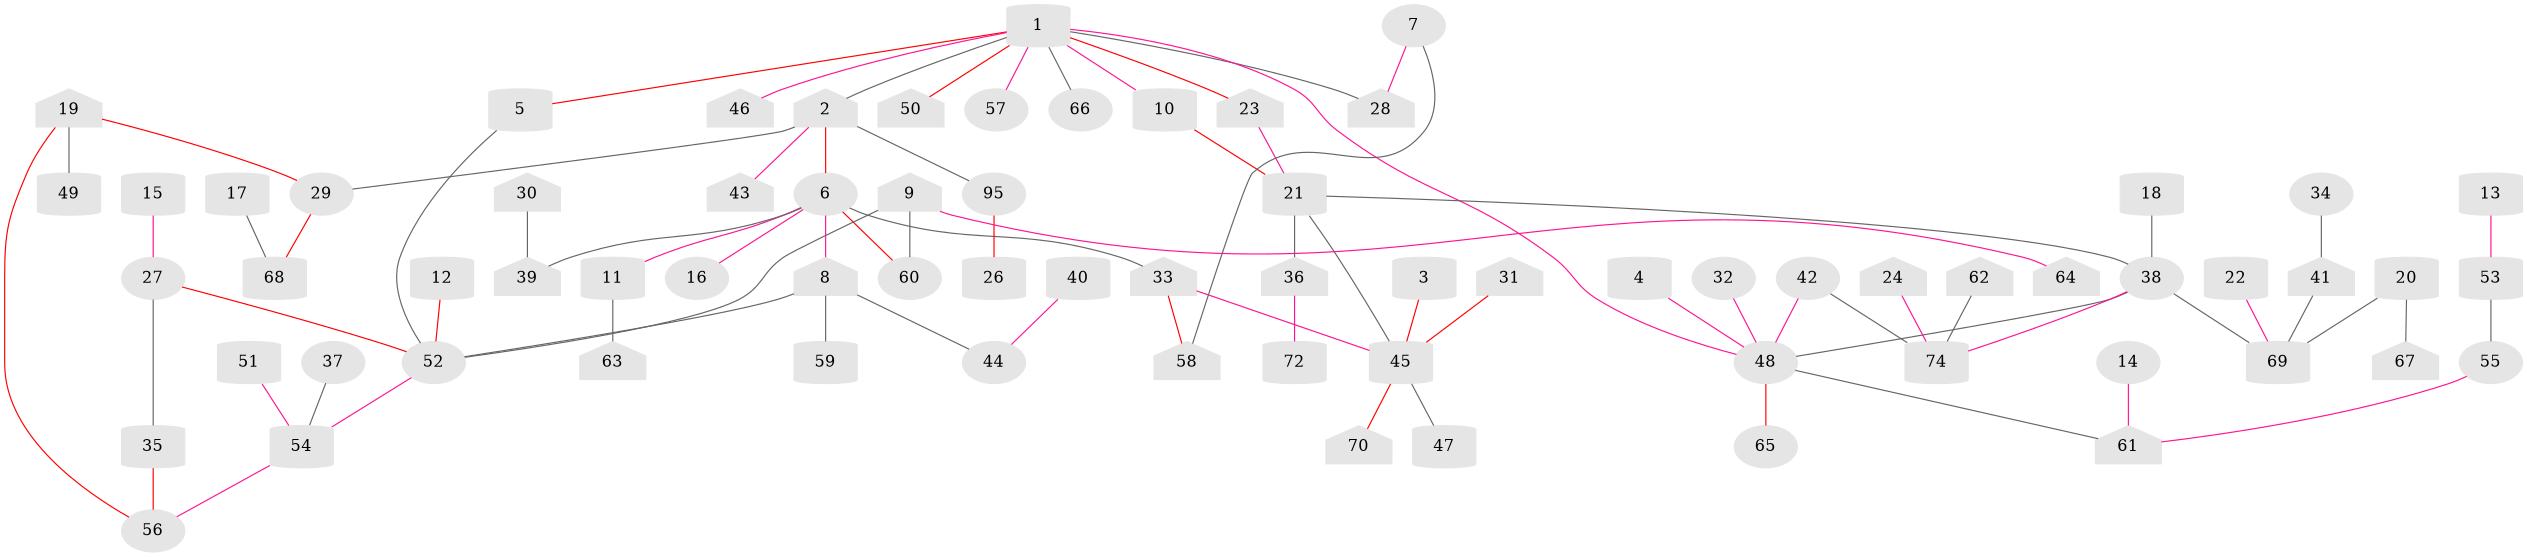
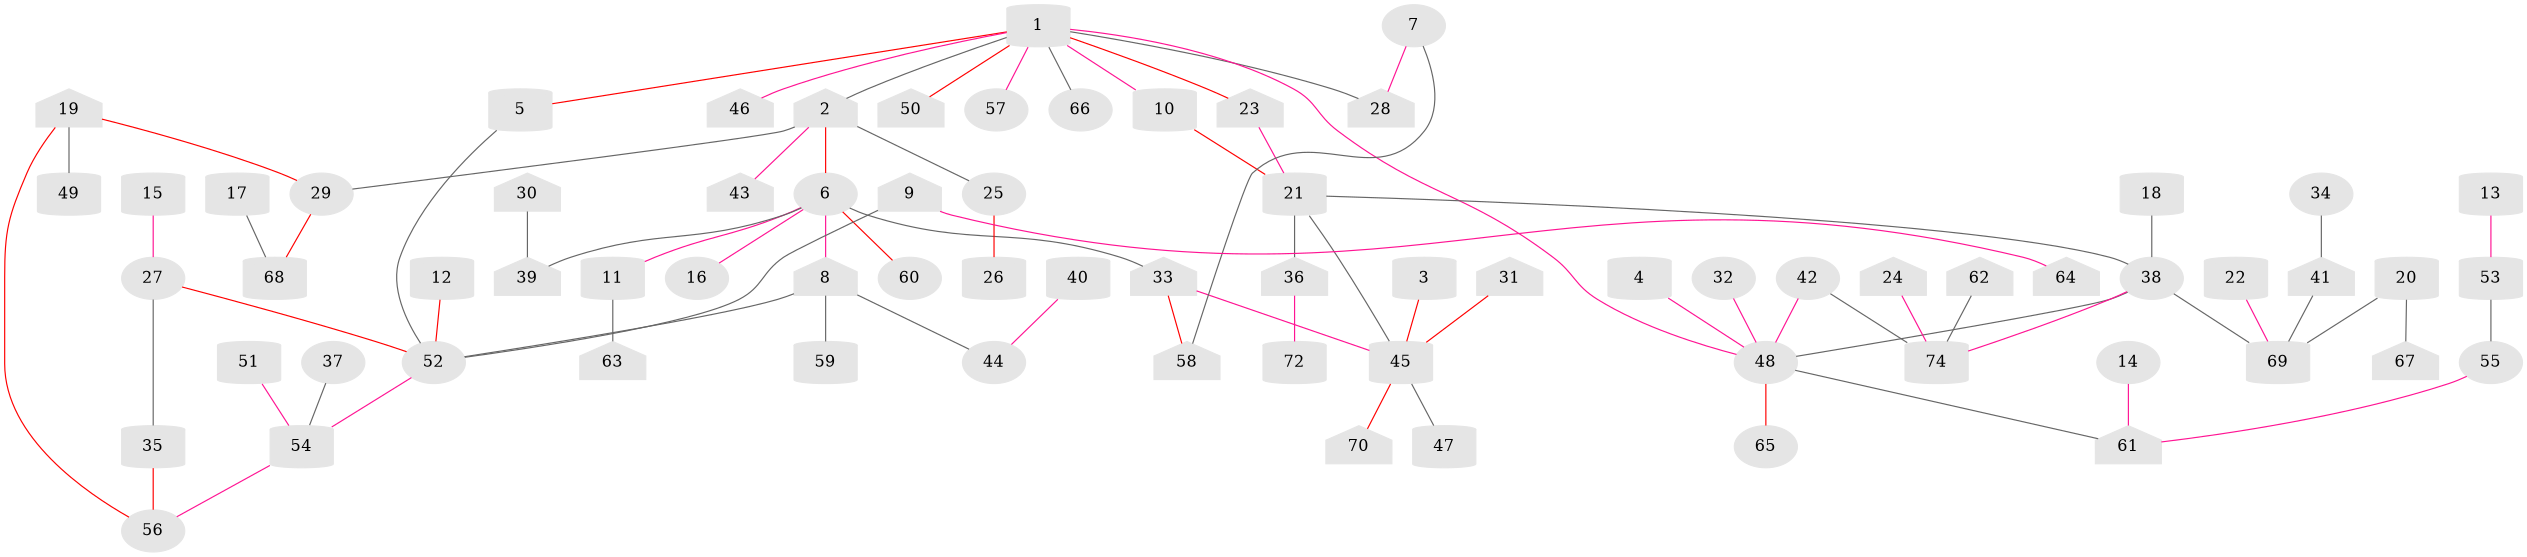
  graph {
    node [color=gray90 shape=cylinder style=filled]
    edge [color=gray40 weight=1.0]
    2 [shape=house]
    1
    5
    10
    23 [shape=house]
    28 [shape=house]
    46 [shape=house]
    48 [shape=ellipse]
    50 [shape=house]
    57 [shape=ellipse]
    66 [shape=ellipse]
    6 [shape=ellipse]
-   25 [shape=ellipse label=95]
+   25 [shape=ellipse]
    29 [shape=ellipse]
    43 [shape=house]
    52 [shape=ellipse]
    21
    45
    38 [shape=ellipse]
    36 [shape=house]
    61 [shape=house]
    65 [shape=ellipse]
    8 [shape=house]
    11
    16 [shape=ellipse]
    33 [shape=house]
    39 [shape=house]
    60 [shape=ellipse]
    26
    68
    3
    47
    70 [shape=house]
    4
    54
    44 [shape=ellipse]
    59
    63 [shape=house]
    58 [shape=house]
    7 [shape=ellipse]
    9 [shape=house]
    64 [shape=house]
    12
    13
    53
    55 [shape=ellipse]
    14 [shape=ellipse]
    27 [shape=ellipse]
    15
    35
    17
    18
    69
    n54 [label=74]
    19 [shape=house]
    49
    56 [shape=ellipse]
    67 [shape=house]
    20
    72
    22
    24 [shape=house]
    30 [shape=house]
    31 [shape=house]
    32 [shape=ellipse]
    34 [shape=ellipse]
    41 [shape=house]
    37 [shape=ellipse]
    40
    42 [shape=ellipse]
    51
    62 [shape=house]
    2 -- 6 [color=red]
    2 -- 25
    2 -- 29
    2 -- 43 [color=deeppink]
    1 -- 2
    1 -- 5 [color=red]
    1 -- 10 [color=deeppink]
    1 -- 23 [color=red]
    1 -- 28
    1 -- 46 [color=deeppink]
    1 -- 48 [color=deeppink]
    1 -- 50 [color=red]
    1 -- 57 [color=deeppink]
    1 -- 66
    5 -- 52
    10 -- 21 [color=red]
    23 -- 21 [color=deeppink]
    48 -- 61
    48 -- 65 [color=red]
    6 -- 8 [color=deeppink]
    6 -- 11 [color=deeppink]
    6 -- 16 [color=deeppink]
    6 -- 33
    6 -- 39
    6 -- 60 [color=red]
    25 -- 26 [color=red]
    29 -- 68 [color=red]
    52 -- 54 [color=deeppink]
    21 -- 45
    21 -- 38
    21 -- 36
    45 -- 47
    45 -- 70 [color=red]
    38 -- 48
    38 -- 69
    38 -- n54 [color=deeppink]
    36 -- 72 [color=deeppink]
    8 -- 52
    8 -- 44
    8 -- 59
    11 -- 63
    33 -- 45 [color=deeppink]
    33 -- 58 [color=red]
    3 -- 45 [color=red]
    4 -- 48 [color=deeppink]
    54 -- 56 [color=deeppink]
    7 -- 28 [color=deeppink]
    7 -- 58
    9 -- 52
-   9 -- 60
    9 -- 64 [color=deeppink]
    12 -- 52 [color=red]
    13 -- 53 [color=deeppink]
    53 -- 55
    55 -- 61 [color=deeppink]
    14 -- 61 [color=deeppink]
    27 -- 52 [color=red]
    27 -- 35
    15 -- 27 [color=deeppink]
    35 -- 56 [color=red]
    17 -- 68
    18 -- 38
    19 -- 29 [color=red]
    19 -- 49
    19 -- 56 [color=red]
    20 -- 69
    20 -- 67
    22 -- 69 [color=deeppink]
    24 -- n54 [color=deeppink]
    30 -- 39
    31 -- 45 [color=red]
    32 -- 48 [color=deeppink]
    34 -- 41
    41 -- 69
    37 -- 54
    40 -- 44 [color=deeppink]
    42 -- 48 [color=deeppink]
    42 -- n54
    51 -- 54 [color=deeppink]
    62 -- n54
  }
